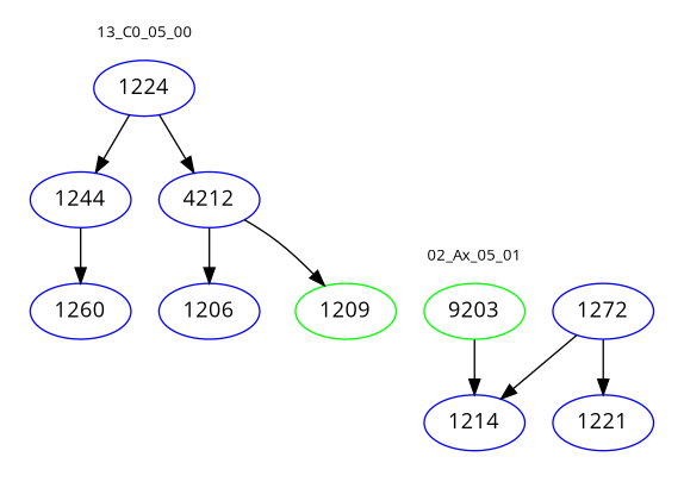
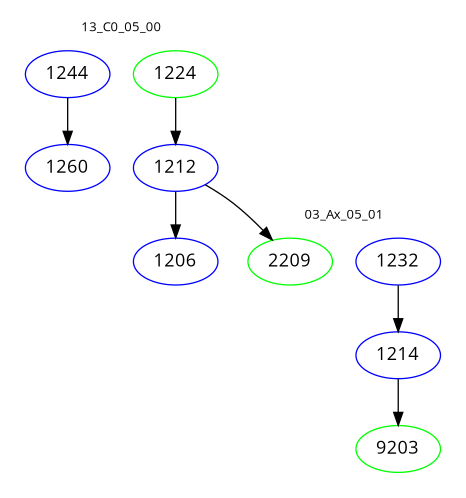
  digraph {
    fontname="Open Sans"
    node [color=blue fontname="Open Sans"]
    edge [color=black fontname="Open Sans"]
-   n1 [label=1272]
+   n1 [label=1232]
    n2 [label=1214]
-   n3 [label=1221]
    n4 [color=green label=9203]
-   n5 [color=green label=1209]
-   n6 [label=1224]
-   n7 [label=4212]
+   n5 [color=green label=2209]
+   n6 [color=green label=1224]
+   n7 [label=1212]
    n8 [label=1244]
    n9 [label=1206]
    n10 [label=1260]
    subgraph cluster_1 {
      color=white
      fontsize=10
-     label="02_Ax_05_01"
+     label="03_Ax_05_01"
      n1
      n2
-     n3
      n4
      n5
    }
    subgraph cluster_2 {
      color=white
      fontsize=10
      label="13_C0_05_00"
      n6
      n7
      n8
      n9
      n10
    }
    n1 -> n2
-   n1 -> n3
-   n4 -> n2
+   n2 -> n4
    n6 -> n7
-   n6 -> n8
    n7 -> n5
    n7 -> n9
    n8 -> n10
  }
